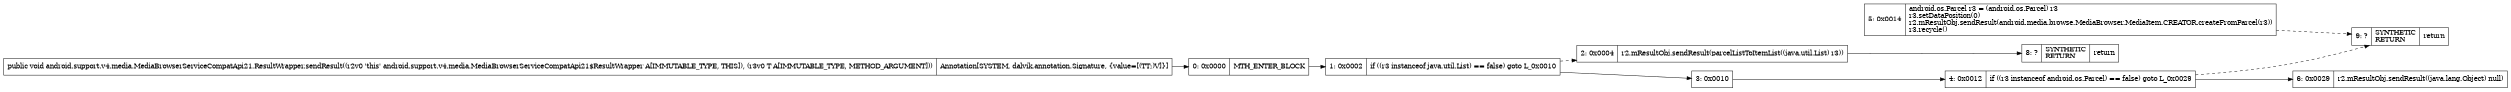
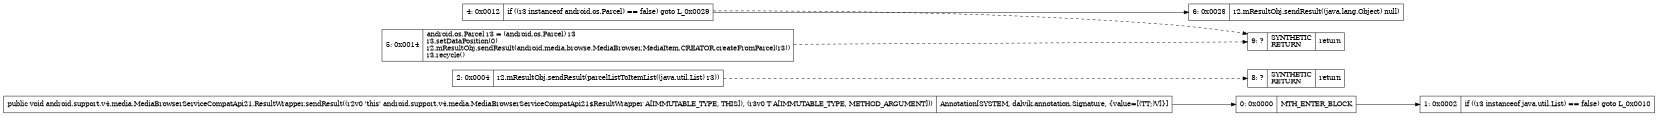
  digraph {
    rankdir=LR
    node [shape=record]
    n1 [label="{0\:\ 0x0000|MTH_ENTER_BLOCK\l}"]
    n2 [label="{1\:\ 0x0002|if ((r3 instanceof java.util.List) == false) goto L_0x0010\l}"]
    n3 [label="{2\:\ 0x0004|r2.mResultObj.sendResult(parcelListToItemList((java.util.List) r3))\l}"]
-   n4 [label="{3\:\ 0x0010}"]
    n5 [label="{8\:\ ?|SYNTHETIC\lRETURN\l|return\l}"]
    n6 [label="{4\:\ 0x0012|if ((r3 instanceof android.os.Parcel) == false) goto L_0x0029\l}"]
    n7 [label="{6\:\ 0x0029|r2.mResultObj.sendResult((java.lang.Object) null)\l}"]
    n8 [label="{9\:\ ?|SYNTHETIC\lRETURN\l|return\l}"]
    n9 [label="{5\:\ 0x0014|android.os.Parcel r3 = (android.os.Parcel) r3\lr3.setDataPosition(0)\lr2.mResultObj.sendResult(android.media.browse.MediaBrowser.MediaItem.CREATOR.createFromParcel(r3))\lr3.recycle()\l}"]
    n10 [label="{public void android.support.v4.media.MediaBrowserServiceCompatApi21.ResultWrapper.sendResult((r2v0 'this' android.support.v4.media.MediaBrowserServiceCompatApi21$ResultWrapper A[IMMUTABLE_TYPE, THIS]), (r3v0 T A[IMMUTABLE_TYPE, METHOD_ARGUMENT]))  | Annotation[SYSTEM, dalvik.annotation.Signature, \{value=[(TT;)V]\}]\l}"]
    n1 -> n2
-   n2 -> n3 [style=dashed]
-   n2 -> n4
-   n3 -> n5
-   n4 -> n6
+   n3 -> n5 [style=dashed]
    n6 -> n7
    n6 -> n8 [style=dashed]
    n9 -> n8 [style=dashed]
    n10 -> n1
  }
